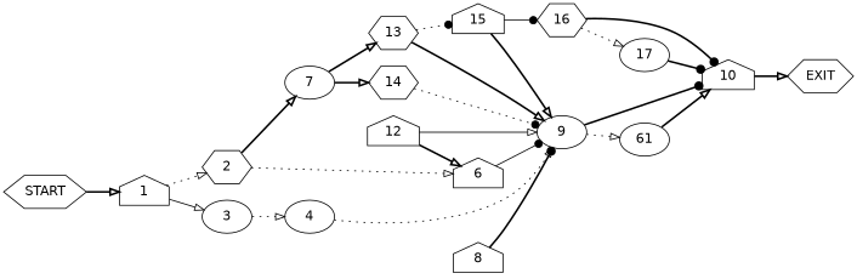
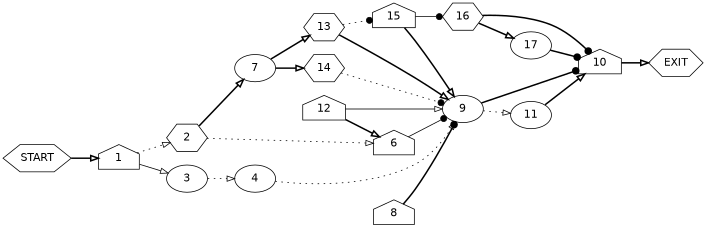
  digraph {
    fontname="DejaVu Sans"
    rankdir=LR
    node [fontname="DejaVu Sans" shape=hexagon]
    edge [arrowhead=onormal fontname="DejaVu Sans" style=bold]
    n1 [label=START]
    1 [shape=house]
    2
    3 [shape=ellipse]
    n5 [label=EXIT]
    6 [shape=house]
    7 [shape=ellipse]
    4 [shape=ellipse]
    9 [shape=ellipse]
    13
    14
    10 [shape=house]
-   11 [shape=ellipse label=61]
+   11 [shape=ellipse]
    8 [shape=house]
    12 [shape=house]
    15 [shape=house]
    16
    17 [shape=ellipse]
    n1 -> 1
    1 -> 2 [style=dotted]
    1 -> 3 [style=solid]
    2 -> 6 [style=dotted]
    2 -> 7
    3 -> 4 [style=dotted]
    6 -> 9 [arrowhead=dot style=solid]
    7 -> 13
    7 -> 14
    4 -> 9 [style=dotted]
    9 -> 10 [arrowhead=dot]
    9 -> 11 [style=dotted]
    13 -> 9
    13 -> 15 [arrowhead=dot style=dotted]
    14 -> 9 [arrowhead=dot style=dotted]
    10 -> n5
    11 -> 10
    8 -> 9 [arrowhead=dot]
    12 -> 6
    12 -> 9 [style=solid]
    15 -> 9
    15 -> 16 [arrowhead=dot style=solid]
    16 -> 10 [arrowhead=dot]
-   16 -> 17 [style=dotted]
+   16 -> 17
    17 -> 10 [arrowhead=dot]
  }
